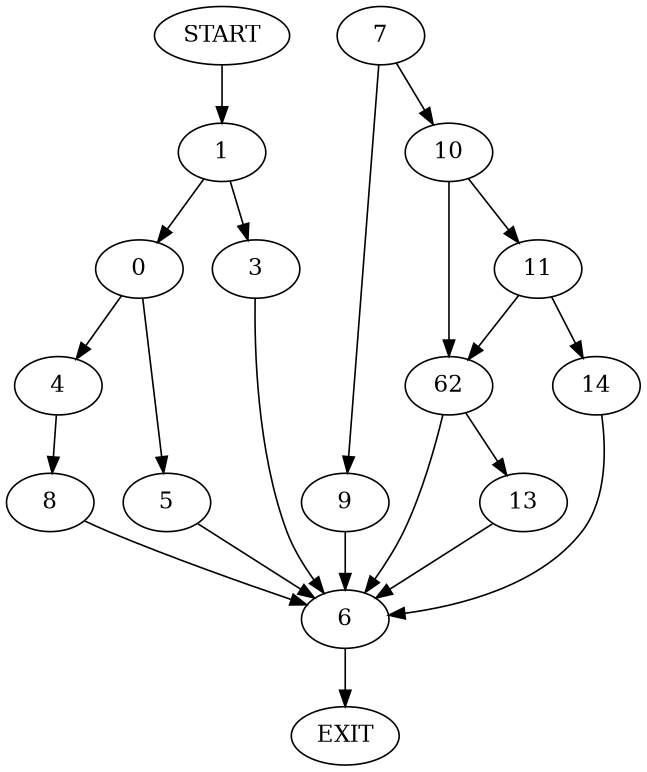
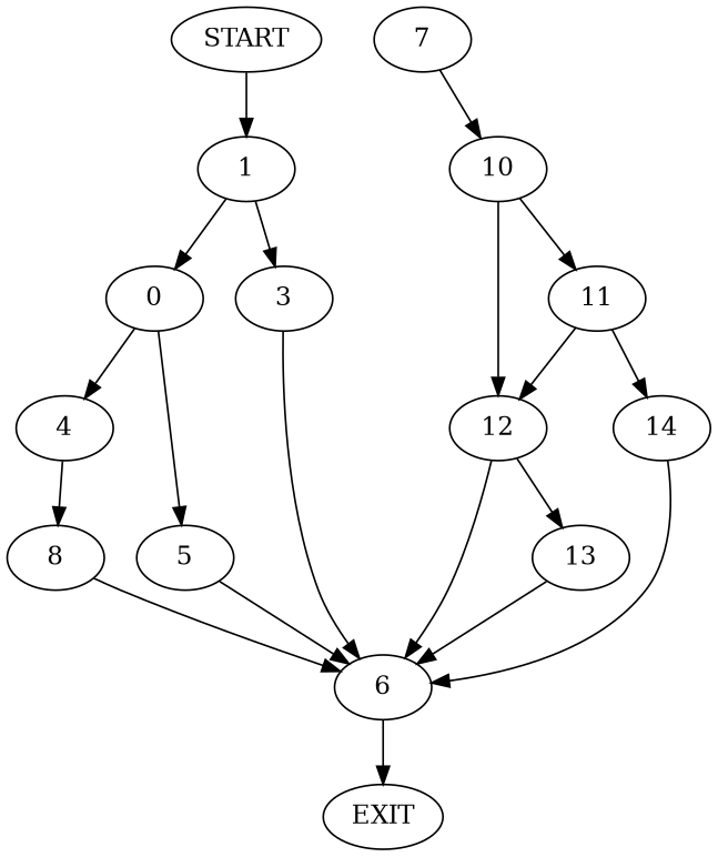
  digraph {
    n1 [label=START]
    1
    n3 [label=0]
    3
    n5 [label=EXIT]
    4
    5
    6
    8
    7
-   9
    10
    11
-   12 [label=62]
+   12
    14
    13
    n1 -> 1
    1 -> n3
    1 -> 3
    n3 -> 4
    n3 -> 5
    3 -> 6
    4 -> 8
    5 -> 6
    6 -> n5
    8 -> 6
-   7 -> 9
    7 -> 10
-   9 -> 6
    10 -> 11
    10 -> 12
    11 -> 12
    11 -> 14
    12 -> 6
    12 -> 13
    14 -> 6
    13 -> 6
  }
